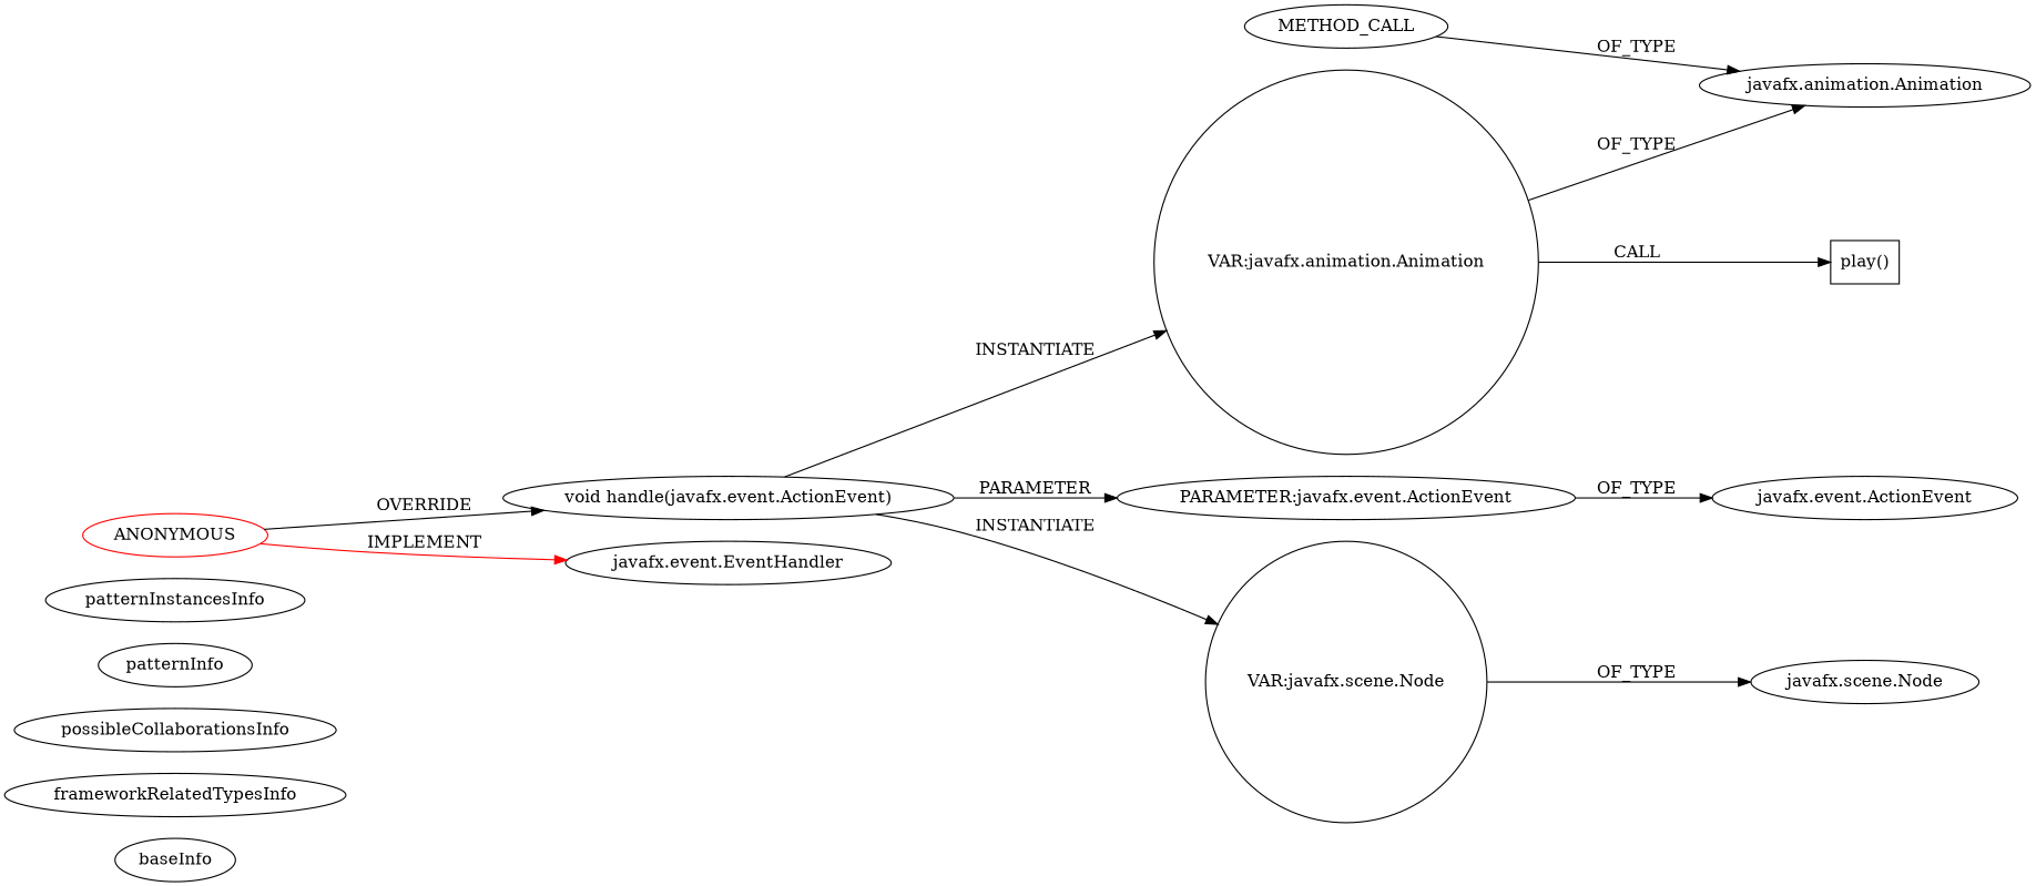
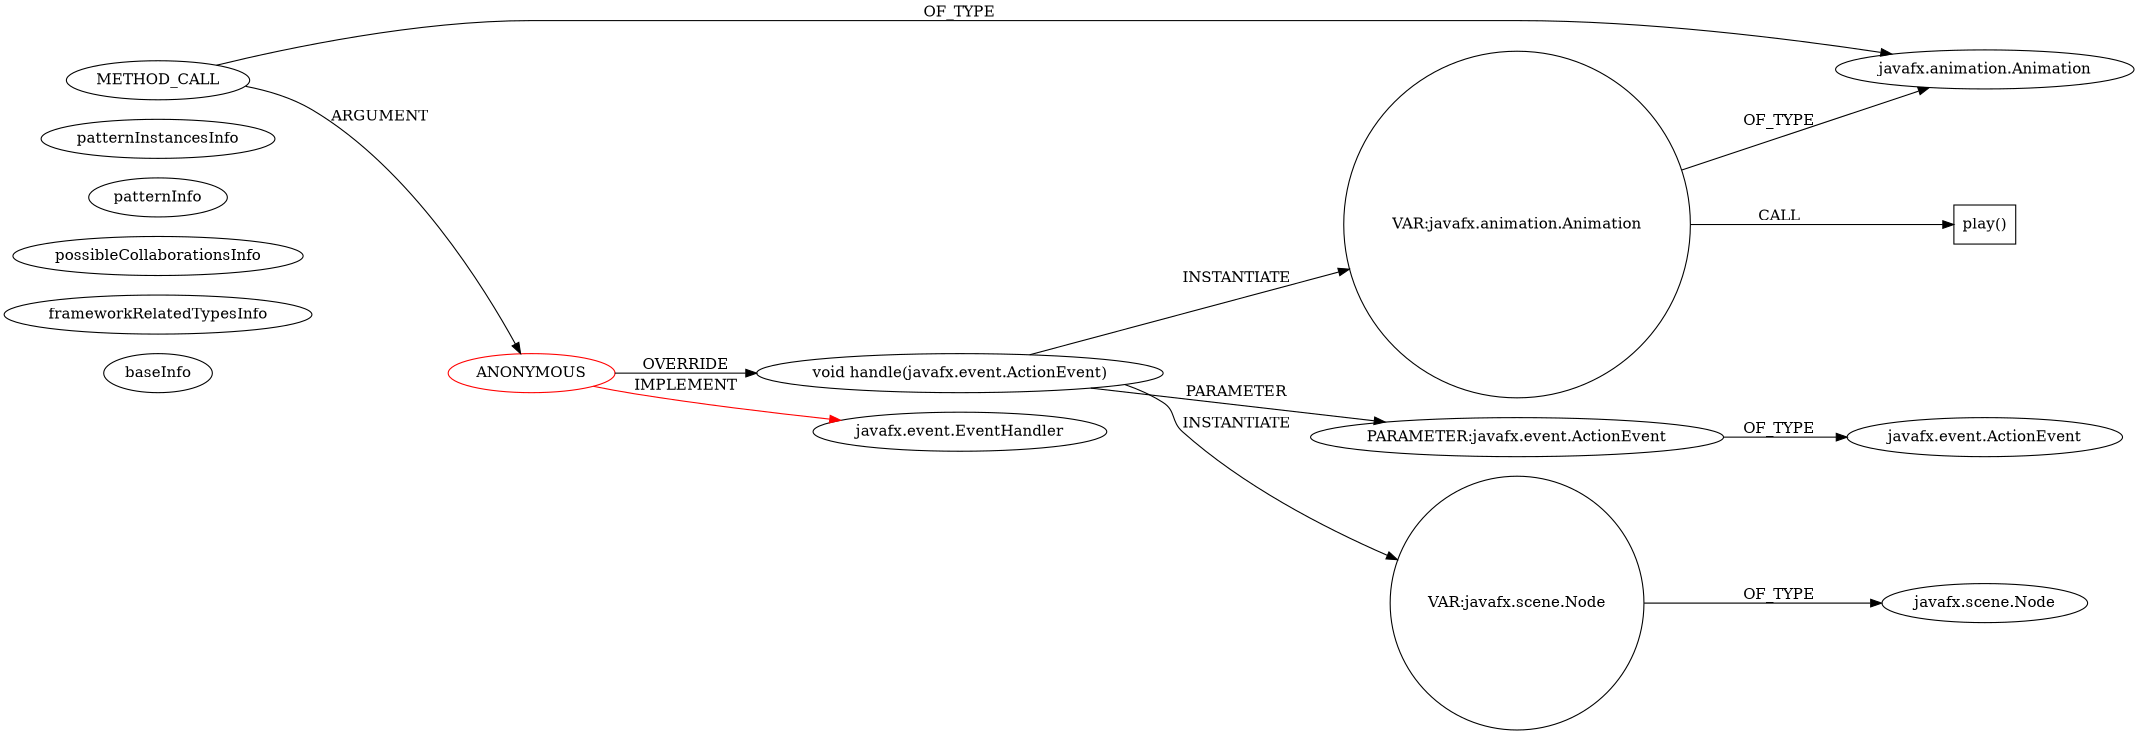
  digraph {
    rankdir=LR
    node [isFrameworkType=false]
    baseInfo [category=pattern graphId=944 isAnonymous=true possibleRelation=false isFrameworkType=""]
    frameworkRelatedTypesInfo [0="javafx.event.EventHandler" isFrameworkType=""]
    possibleCollaborationsInfo [isFrameworkType=""]
    patternInfo [frequency=2.0 patternRootClient=0 isFrameworkType=""]
    patternInstancesInfo [0="Ollowayne-dalekPTT~/Ollowayne-dalekPTT/dalekPTT-master/src/ptt/dalek/gui/App.java~void onAddUser(java.lang.String,int)~1043" 1="aferrandoa-valenciasprints~/aferrandoa-valenciasprints/valenciasprints-master/src/goldSprints/CarreraView.java~void iniciar()~1721" isFrameworkType=""]
    n6 [label="javafx.animation.Animation" vertexType=FRAMEWORK_CLASS_TYPE]
    n7 [label=METHOD_CALL vertexType=OUTSIDE_CALL]
    n8 [color=red label=ANONYMOUS vertexType=ROOT_ANONYMOUS_DECLARATION]
    n9 [label="void handle(javafx.event.ActionEvent)" shape=ellipse vertexType=OVERRIDING_METHOD_DECLARATION]
    n10 [label="javafx.event.EventHandler" vertexType=FRAMEWORK_INTERFACE_TYPE]
    n11 [label="VAR:javafx.animation.Animation" shape=circle vertexType=VARIABLE_EXPRESION]
    n12 [label="PARAMETER:javafx.event.ActionEvent" vertexType=PARAMETER_DECLARATION]
    n13 [label="VAR:javafx.scene.Node" shape=circle vertexType=VARIABLE_EXPRESION]
    n14 [label="play()" shape=box vertexType=INSIDE_CALL]
    n15 [label="javafx.event.ActionEvent" vertexType=FRAMEWORK_CLASS_TYPE]
    n16 [label="javafx.scene.Node" vertexType=FRAMEWORK_CLASS_TYPE]
    n7 -> n6 [label=OF_TYPE]
+   n7 -> n8 [label=ARGUMENT]
    n8 -> n9 [label=OVERRIDE]
    n8 -> n10 [color=red label=IMPLEMENT]
    n9 -> n11 [label=INSTANTIATE]
    n9 -> n12 [label=PARAMETER]
    n9 -> n13 [label=INSTANTIATE]
    n11 -> n6 [label=OF_TYPE]
    n11 -> n14 [label=CALL]
    n12 -> n15 [label=OF_TYPE]
    n13 -> n16 [label=OF_TYPE]
  }
